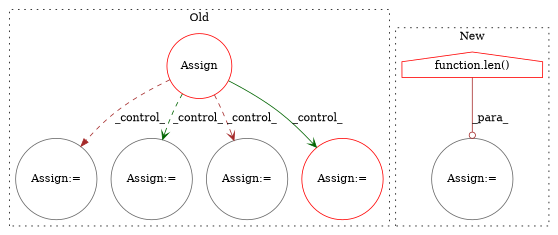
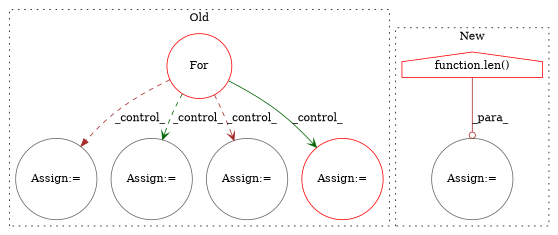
  digraph {
    node [a=68 l=4 shape=circle color=gray40]
    edge [color=brown style=dashed arrowhead=vee]
-   n1 [a=107 l="4,14" label=Assign s="5642,5663" color=red]
+   n1 [a=107 l="4,14" label=For s="5642,5663" color=red]
    n2 [label="Assign:=" s=5749]
    n3 [label="Assign:=" s=5908]
    n4 [label="Assign:=" s=5955]
    n5 [label="Assign:=" s=5861 color=red]
    n6 [a=75 l="4,1" label="function.len()" s="5848,5880" shape=house color=red]
    n7 [label="Assign:=" s=5844]
    subgraph cluster_1 {
      label=Old
      style=dotted
      n1
      n2
      n3
      n4
      n5
    }
    subgraph cluster_2 {
      label=New
      style=dotted
      n6
      n7
    }
    n1 -> n2 [label=_control_ arrowhead=normal]
    n1 -> n3 [label=_control_ color=darkgreen]
    n1 -> n4 [label=_control_]
    n1 -> n5 [label=_control_ color=darkgreen style=solid]
    n6 -> n7 [label=_para_ style=solid arrowhead=odot]
  }
